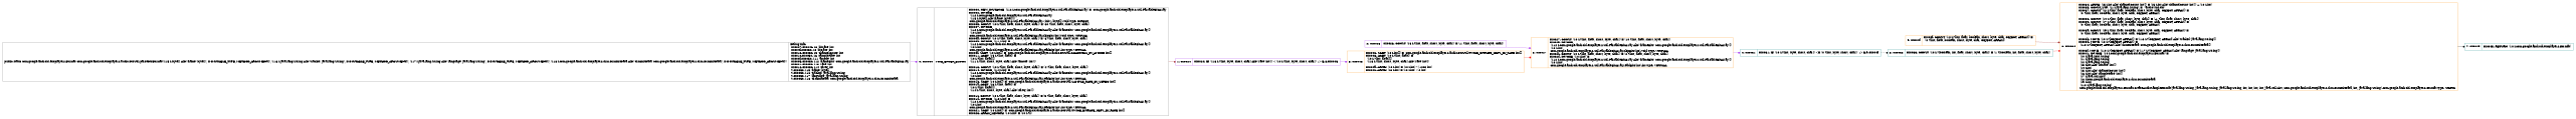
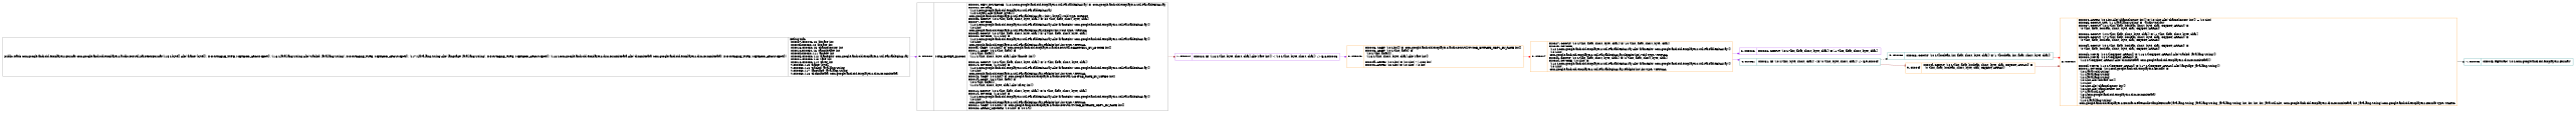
  digraph {
    rankdir=LR
    node [color=darkorange shape=record]
    edge [arrowhead=diamond color=purple]
    n1 [color=gray40 label="{0\:\ 0x0000|MTH_ENTER_BLOCK\l|0x0000: NEW_INSTANCE  (r12 I:com.google.android.exoplayer2.util.ParsableBitArray) =  com.google.android.exoplayer2.util.ParsableBitArray \l0x0002: INVOKE  \l  (r12 I:com.google.android.exoplayer2.util.ParsableBitArray)\l  (r15 I:byte[] A[D('frame' byte[])])\l com.google.android.exoplayer2.util.ParsableBitArray.\<init\>(byte[]):void type: DIRECT \l0x0005: CONST  (r0 I:?[int, float, short, byte, char]) = (60 ?[int, float, short, byte, char]) \l0x0007: INVOKE  \l  (r12 I:com.google.android.exoplayer2.util.ParsableBitArray A[D('frameBits' com.google.android.exoplayer2.util.ParsableBitArray)])\l  (r0 I:int)\l com.google.android.exoplayer2.util.ParsableBitArray.skipBits(int):void type: VIRTUAL \l0x000a: CONST  (r0 I:?[int, float, short, byte, char]) = (6 ?[int, float, short, byte, char]) \l0x000b: INVOKE  (r11 I:int) = \l  (r12 I:com.google.android.exoplayer2.util.ParsableBitArray A[D('frameBits' com.google.android.exoplayer2.util.ParsableBitArray)])\l  (r0 I:int)\l com.google.android.exoplayer2.util.ParsableBitArray.readBits(int):int type: VIRTUAL \l0x000f: SGET  (r0 I:int[]) =  com.google.android.exoplayer2.audio.DtsUtil.CHANNELS_BY_AMODE int[] \l0x0011: AGET  (r5 I:?[int, float]) = \l  (r0 I:?[int, float][])\l  (r11 I:?[int, short, byte, char] A[D('amode' int)])\l \l0x0013: CONST  (r0 I:?[int, float, short, byte, char]) = (4 ?[int, float, short, byte, char]) \l0x0014: INVOKE  (r14 I:int) = \l  (r12 I:com.google.android.exoplayer2.util.ParsableBitArray A[D('frameBits' com.google.android.exoplayer2.util.ParsableBitArray)])\l  (r0 I:int)\l com.google.android.exoplayer2.util.ParsableBitArray.readBits(int):int type: VIRTUAL \l0x0018: SGET  (r0 I:int[]) =  com.google.android.exoplayer2.audio.DtsUtil.SAMPLE_RATE_BY_SFREQ int[] \l0x001a: AGET  (r6 I:?[int, float]) = \l  (r0 I:?[int, float][])\l  (r14 I:?[int, short, byte, char] A[D('sfreq' int)])\l \l0x001c: CONST  (r0 I:?[int, float, short, byte, char]) = (5 ?[int, float, short, byte, char]) \l0x001d: INVOKE  (r13 I:int) = \l  (r12 I:com.google.android.exoplayer2.util.ParsableBitArray A[D('frameBits' com.google.android.exoplayer2.util.ParsableBitArray)])\l  (r0 I:int)\l com.google.android.exoplayer2.util.ParsableBitArray.readBits(int):int type: VIRTUAL \l0x0021: SGET  (r0 I:int[]) =  com.google.android.exoplayer2.audio.DtsUtil.TWICE_BITRATE_KBPS_BY_RATE int[] \l0x0023: ARRAY_LENGTH  (r0 I:int) = (r0 I:?[]) \l}"]
    n2 [color=purple label="{1\:\ 0x0024|0x0024: IF  (r13 I:?[int, byte, short, char] A[D('rate' int)]) \< (r0 I:?[int, byte, short, char])  \-\> B:8:0x0046 \l}"]
    n3 [label="{8\:\ 0x0046|0x0046: SGET  (r0 I:int[]) =  com.google.android.exoplayer2.audio.DtsUtil.TWICE_BITRATE_KBPS_BY_RATE int[] \l0x0048: AGET  (r0 I:?[int, float]) = \l  (r0 I:?[int, float][])\l  (r13 I:?[int, short, byte, char] A[D('rate' int)])\l \l0x004a: ARITH  (r0 I:int) = (r0 I:int) * (1000 int) \l0x004c: ARITH  (r3 I:int) = (r0 I:int) \/ (2 int) \l}"]
    n4 [color=purple label="{2\:\ 0x0026|0x0026: CONST  (r3 I:?[int, float, short, byte, char]) = (\-1 ?[int, float, short, byte, char]) \l}"]
    n5 [label="{3\:\ 0x0027|0x0027: CONST  (r0 I:?[int, float, short, byte, char]) = (10 ?[int, float, short, byte, char]) \l0x0029: INVOKE  \l  (r12 I:com.google.android.exoplayer2.util.ParsableBitArray A[D('frameBits' com.google.android.exoplayer2.util.ParsableBitArray)])\l  (r0 I:int)\l com.google.android.exoplayer2.util.ParsableBitArray.skipBits(int):void type: VIRTUAL \l0x002c: CONST  (r0 I:?[int, float, short, byte, char]) = (2 ?[int, float, short, byte, char]) \l0x002d: INVOKE  (r0 I:int) = \l  (r12 I:com.google.android.exoplayer2.util.ParsableBitArray A[D('frameBits' com.google.android.exoplayer2.util.ParsableBitArray)])\l  (r0 I:int)\l com.google.android.exoplayer2.util.ParsableBitArray.readBits(int):int type: VIRTUAL \l}"]
    n6 [color=teal label="{4\:\ 0x0031|0x0031: IF  (r0 I:?[int, byte, short, char]) \<= (0 ?[int, byte, short, char])  \-\> B:9:0x004f \l}"]
    n7 [color=teal label="{5\:\ 0x0033|0x0033: CONST  (r0 I:?[boolean, int, float, short, byte, char]) = (1 ?[boolean, int, float, short, byte, char]) \l}"]
    n8 [label="{9\:\ 0x004f|0x004f: CONST  (r0 I:?[int, float, boolean, short, byte, char, OBJECT, ARRAY]) = \l  (0 ?[int, float, boolean, short, byte, char, OBJECT, ARRAY])\l \l}"]
    n9 [label="{6\:\ 0x0034|0x0034: ARITH  (r5 I:int A[D('channelCount' int)]) = (r5 I:int A[D('channelCount' int)]) + (r0 I:int) \l0x0035: CONST_STR  (r1 I:java.lang.String) =  \"audio\/vnd.dts\" \l0x0037: CONST  (r2 I:?[int, float, boolean, short, byte, char, OBJECT, ARRAY]) = \l  (0 ?[int, float, boolean, short, byte, char, OBJECT, ARRAY])\l \l0x0038: CONST  (r4 I:?[int, float, short, byte, char]) = (\-1 ?[int, float, short, byte, char]) \l0x0039: CONST  (r7 I:?[int, float, boolean, short, byte, char, OBJECT, ARRAY]) = \l  (0 ?[int, float, boolean, short, byte, char, OBJECT, ARRAY])\l \l0x003a: CONST  (r9 I:?[int, float, boolean, short, byte, char, OBJECT, ARRAY]) = \l  (0 ?[int, float, boolean, short, byte, char, OBJECT, ARRAY])\l \l0x003b: MOVE  (r0 I:?[OBJECT, ARRAY]) = (r16 I:?[OBJECT, ARRAY] A[D('trackId' java.lang.String)]) \l0x003d: MOVE  (r8 I:?[OBJECT, ARRAY]) = \l  (r18 I:?[OBJECT, ARRAY] A[D('drmInitData' com.google.android.exoplayer2.drm.DrmInitData)])\l \l0x003f: MOVE  (r10 I:?[OBJECT, ARRAY]) = (r17 I:?[OBJECT, ARRAY] A[D('language' java.lang.String)]) \l0x0041: INVOKE  (r0 I:com.google.android.exoplayer2.Format) = \l  (r0 I:java.void.String)\l  (r1 I:java.lang.String)\l  (r2 I:java.lang.String)\l  (r3 I:int A[D('bitrate' int)])\l  (r4 I:int)\l  (r5 I:int A[D('channelCount' int)])\l  (r6 I:int A[D('sampleRate' int)])\l  (r7 I:java.util.List)\l  (r8 I:com.google.android.exoplayer2.drm.DrmInitData)\l  (r9 I:int)\l  (r10 I:java.lang.String)\l com.google.android.exoplayer2.Format.createAudioSampleFormat(java.lang.String, java.lang.String, java.lang.String, int, int, int, int, java.util.List, com.google.android.exoplayer2.drm.DrmInitData, int, java.lang.String):com.google.android.exoplayer2.Format type: STATIC \l}"]
    n10 [color=teal label="{7\:\ 0x0045|0x0045: RETURN  (r0 I:com.google.android.exoplayer2.Format) \l}"]
    n11 [color=gray40 label="{public static com.google.android.exoplayer2.Format com.google.android.exoplayer2.audio.DtsUtil.parseDtsFormat((r15 I:byte[] A[D('frame' byte[]), IMMUTABLE_TYPE, METHOD_ARGUMENT]), (r16 I:java.lang.String A[D('trackId' java.lang.String), IMMUTABLE_TYPE, METHOD_ARGUMENT]), (r17 I:java.lang.String A[D('language' java.lang.String), IMMUTABLE_TYPE, METHOD_ARGUMENT]), (r18 I:com.google.android.exoplayer2.drm.DrmInitData A[D('drmInitData' com.google.android.exoplayer2.drm.DrmInitData), IMMUTABLE_TYPE, METHOD_ARGUMENT]))  | Debug Info:\l  0x0027\-0x0046: r3 'bitrate' int\l  0x004f\-0x0050: r3 'bitrate' int\l  0x0013\-0x0050: r5 'channelCount' int\l  0x001c\-0x0050: r6 'sampleRate' int\l  0x000f\-0x0050: r11 'amode' int\l  0x0005\-0x0050: r12 'frameBits' com.google.android.exoplayer2.util.ParsableBitArray\l  0x0021\-0x0050: r13 'rate' int\l  0x0018\-0x0050: r14 'sfreq' int\l  ?\-0x0050: r15 'frame' byte[]\l  ?\-0x0050: r16 'trackId' java.lang.String\l  ?\-0x0050: r17 'language' java.lang.String\l  ?\-0x0050: r18 'drmInitData' com.google.android.exoplayer2.drm.DrmInitData\l}"]
    n1 -> n2 [arrowhead=dot color=brown]
    n2 -> n3
    n3 -> n5 [arrowhead=dot color=red]
-   n4 -> n5
+   n5 -> n4
    n5 -> n6
-   n6 -> n7 [arrowhead=dot color=black style=dashed]
+   n6 -> n7 [color=black style=dashed]
+   n6 -> n8 [arrowhead=tee color=brown]
    n7 -> n9 [arrowhead=dot color=red]
    n8 -> n9 [color=brown]
    n9 -> n10 [arrowhead=dot color=black]
    n11 -> n1
  }
